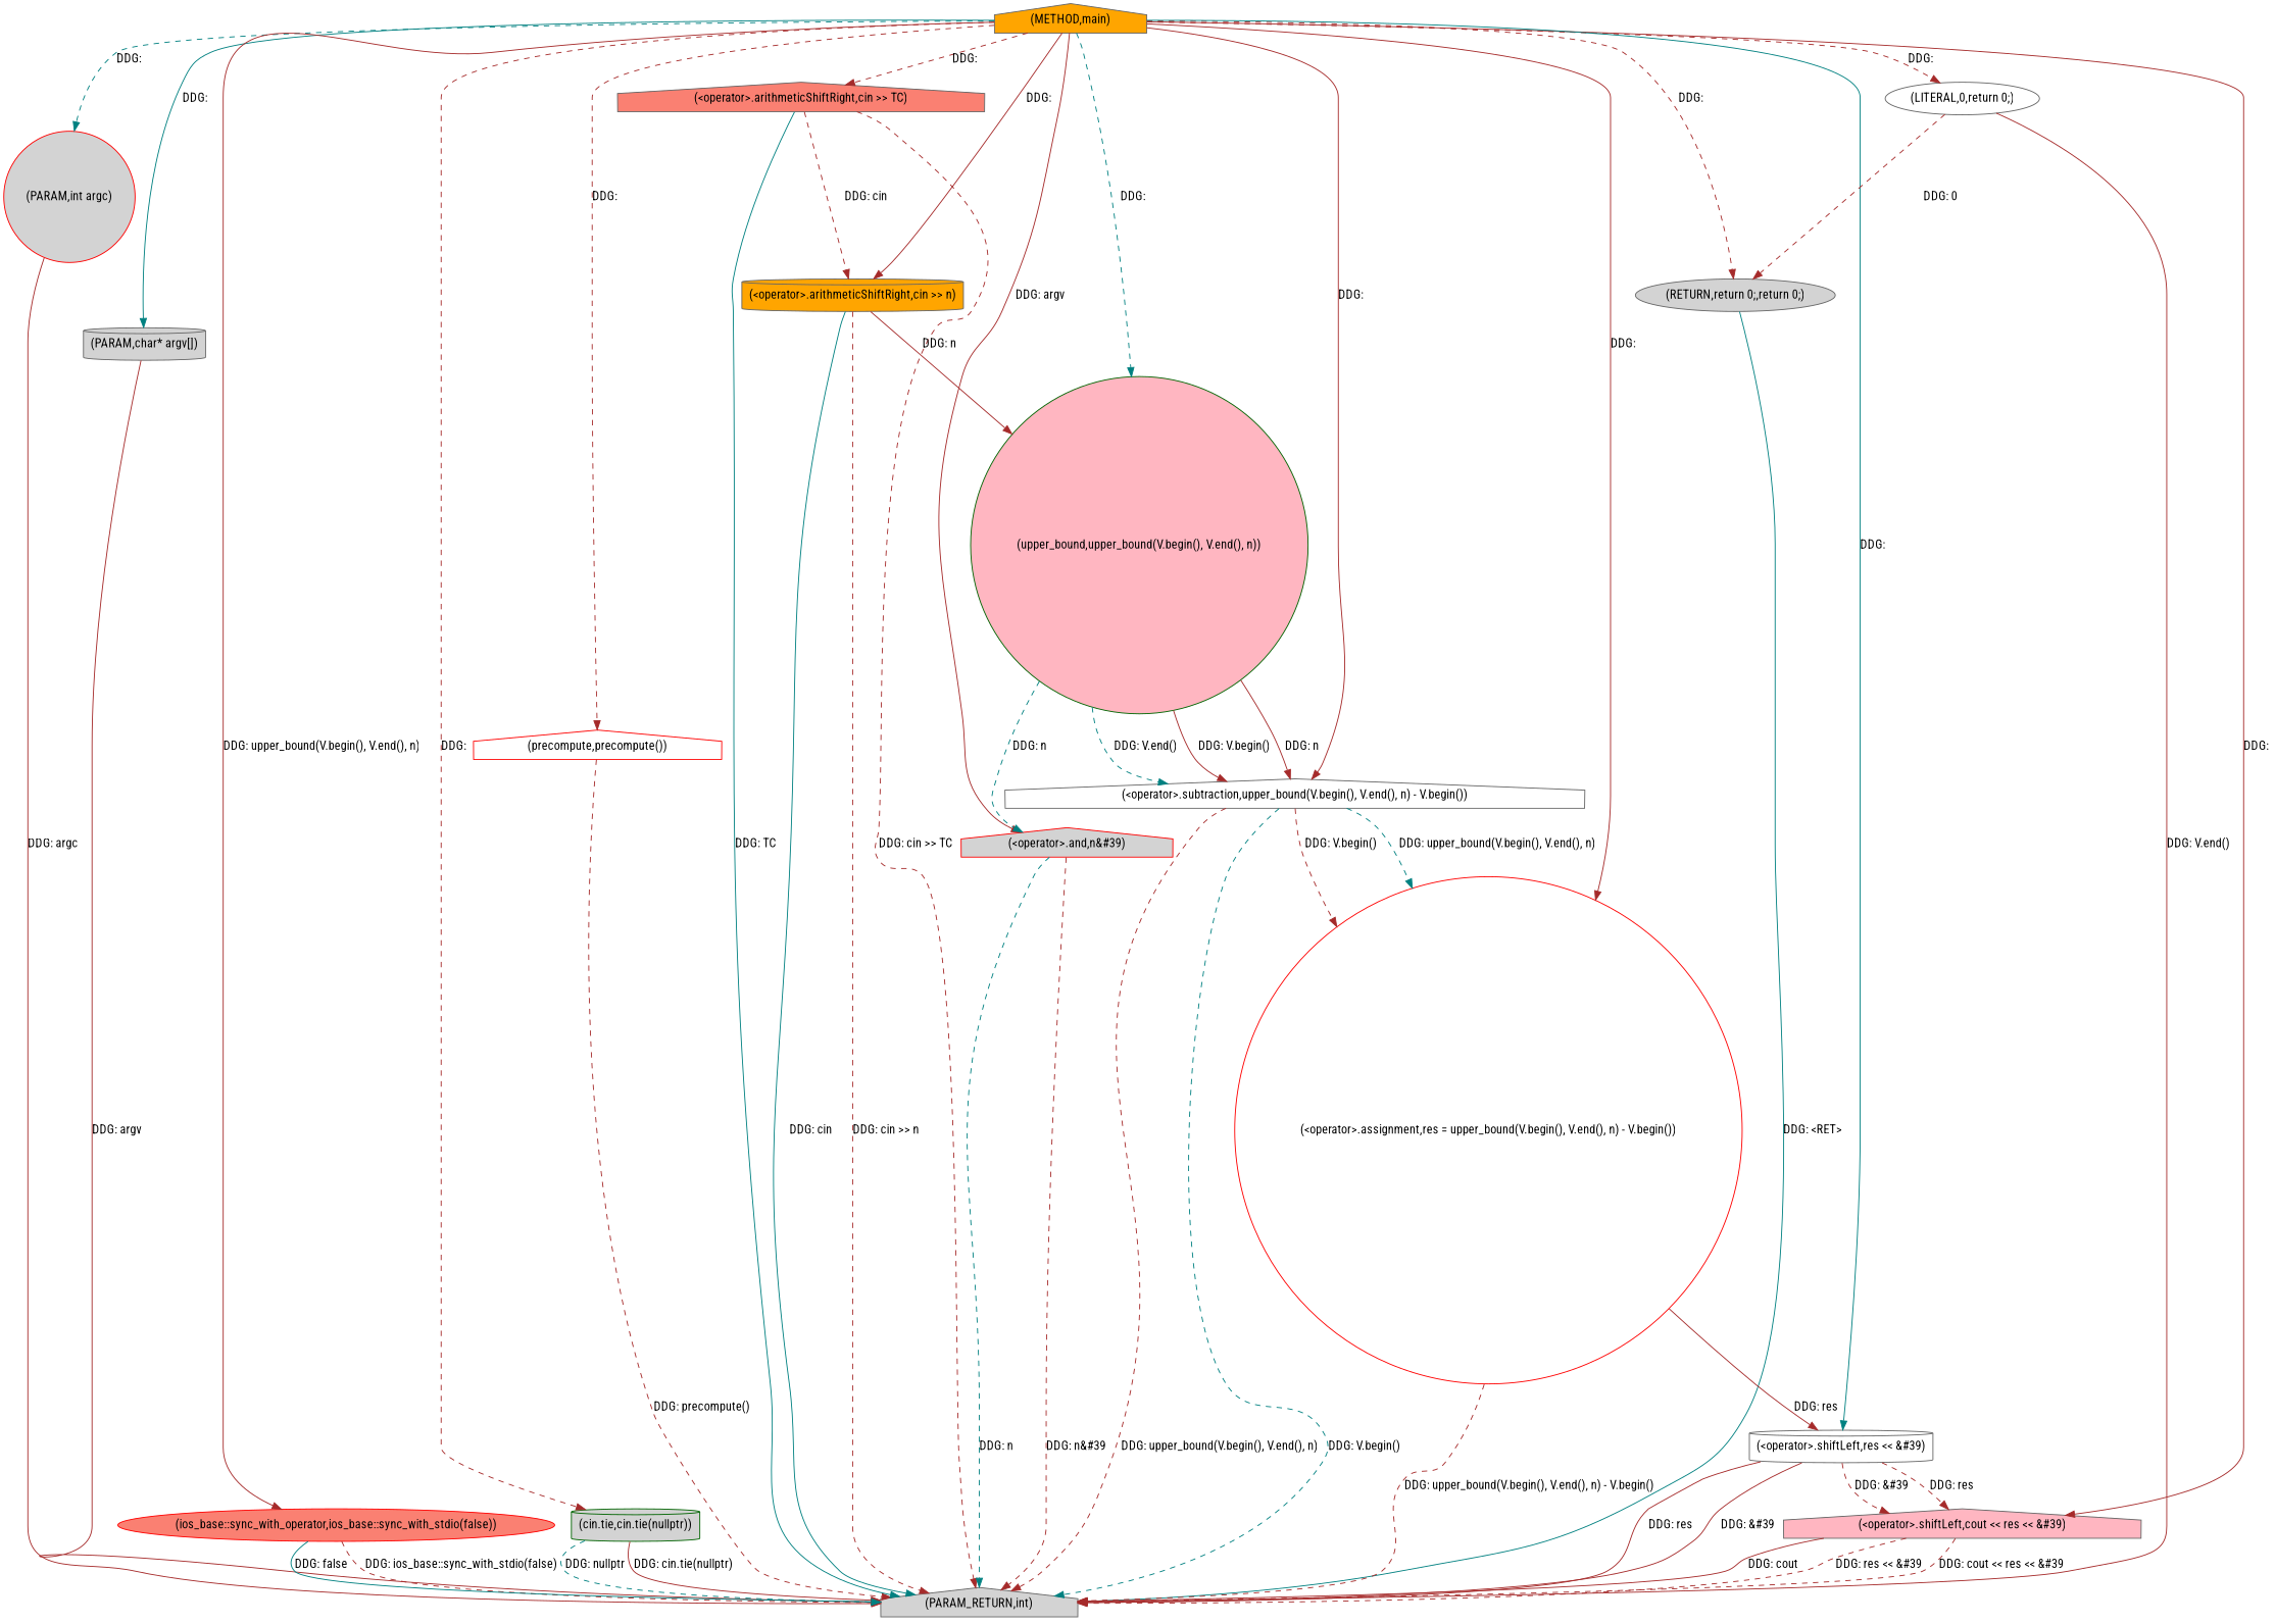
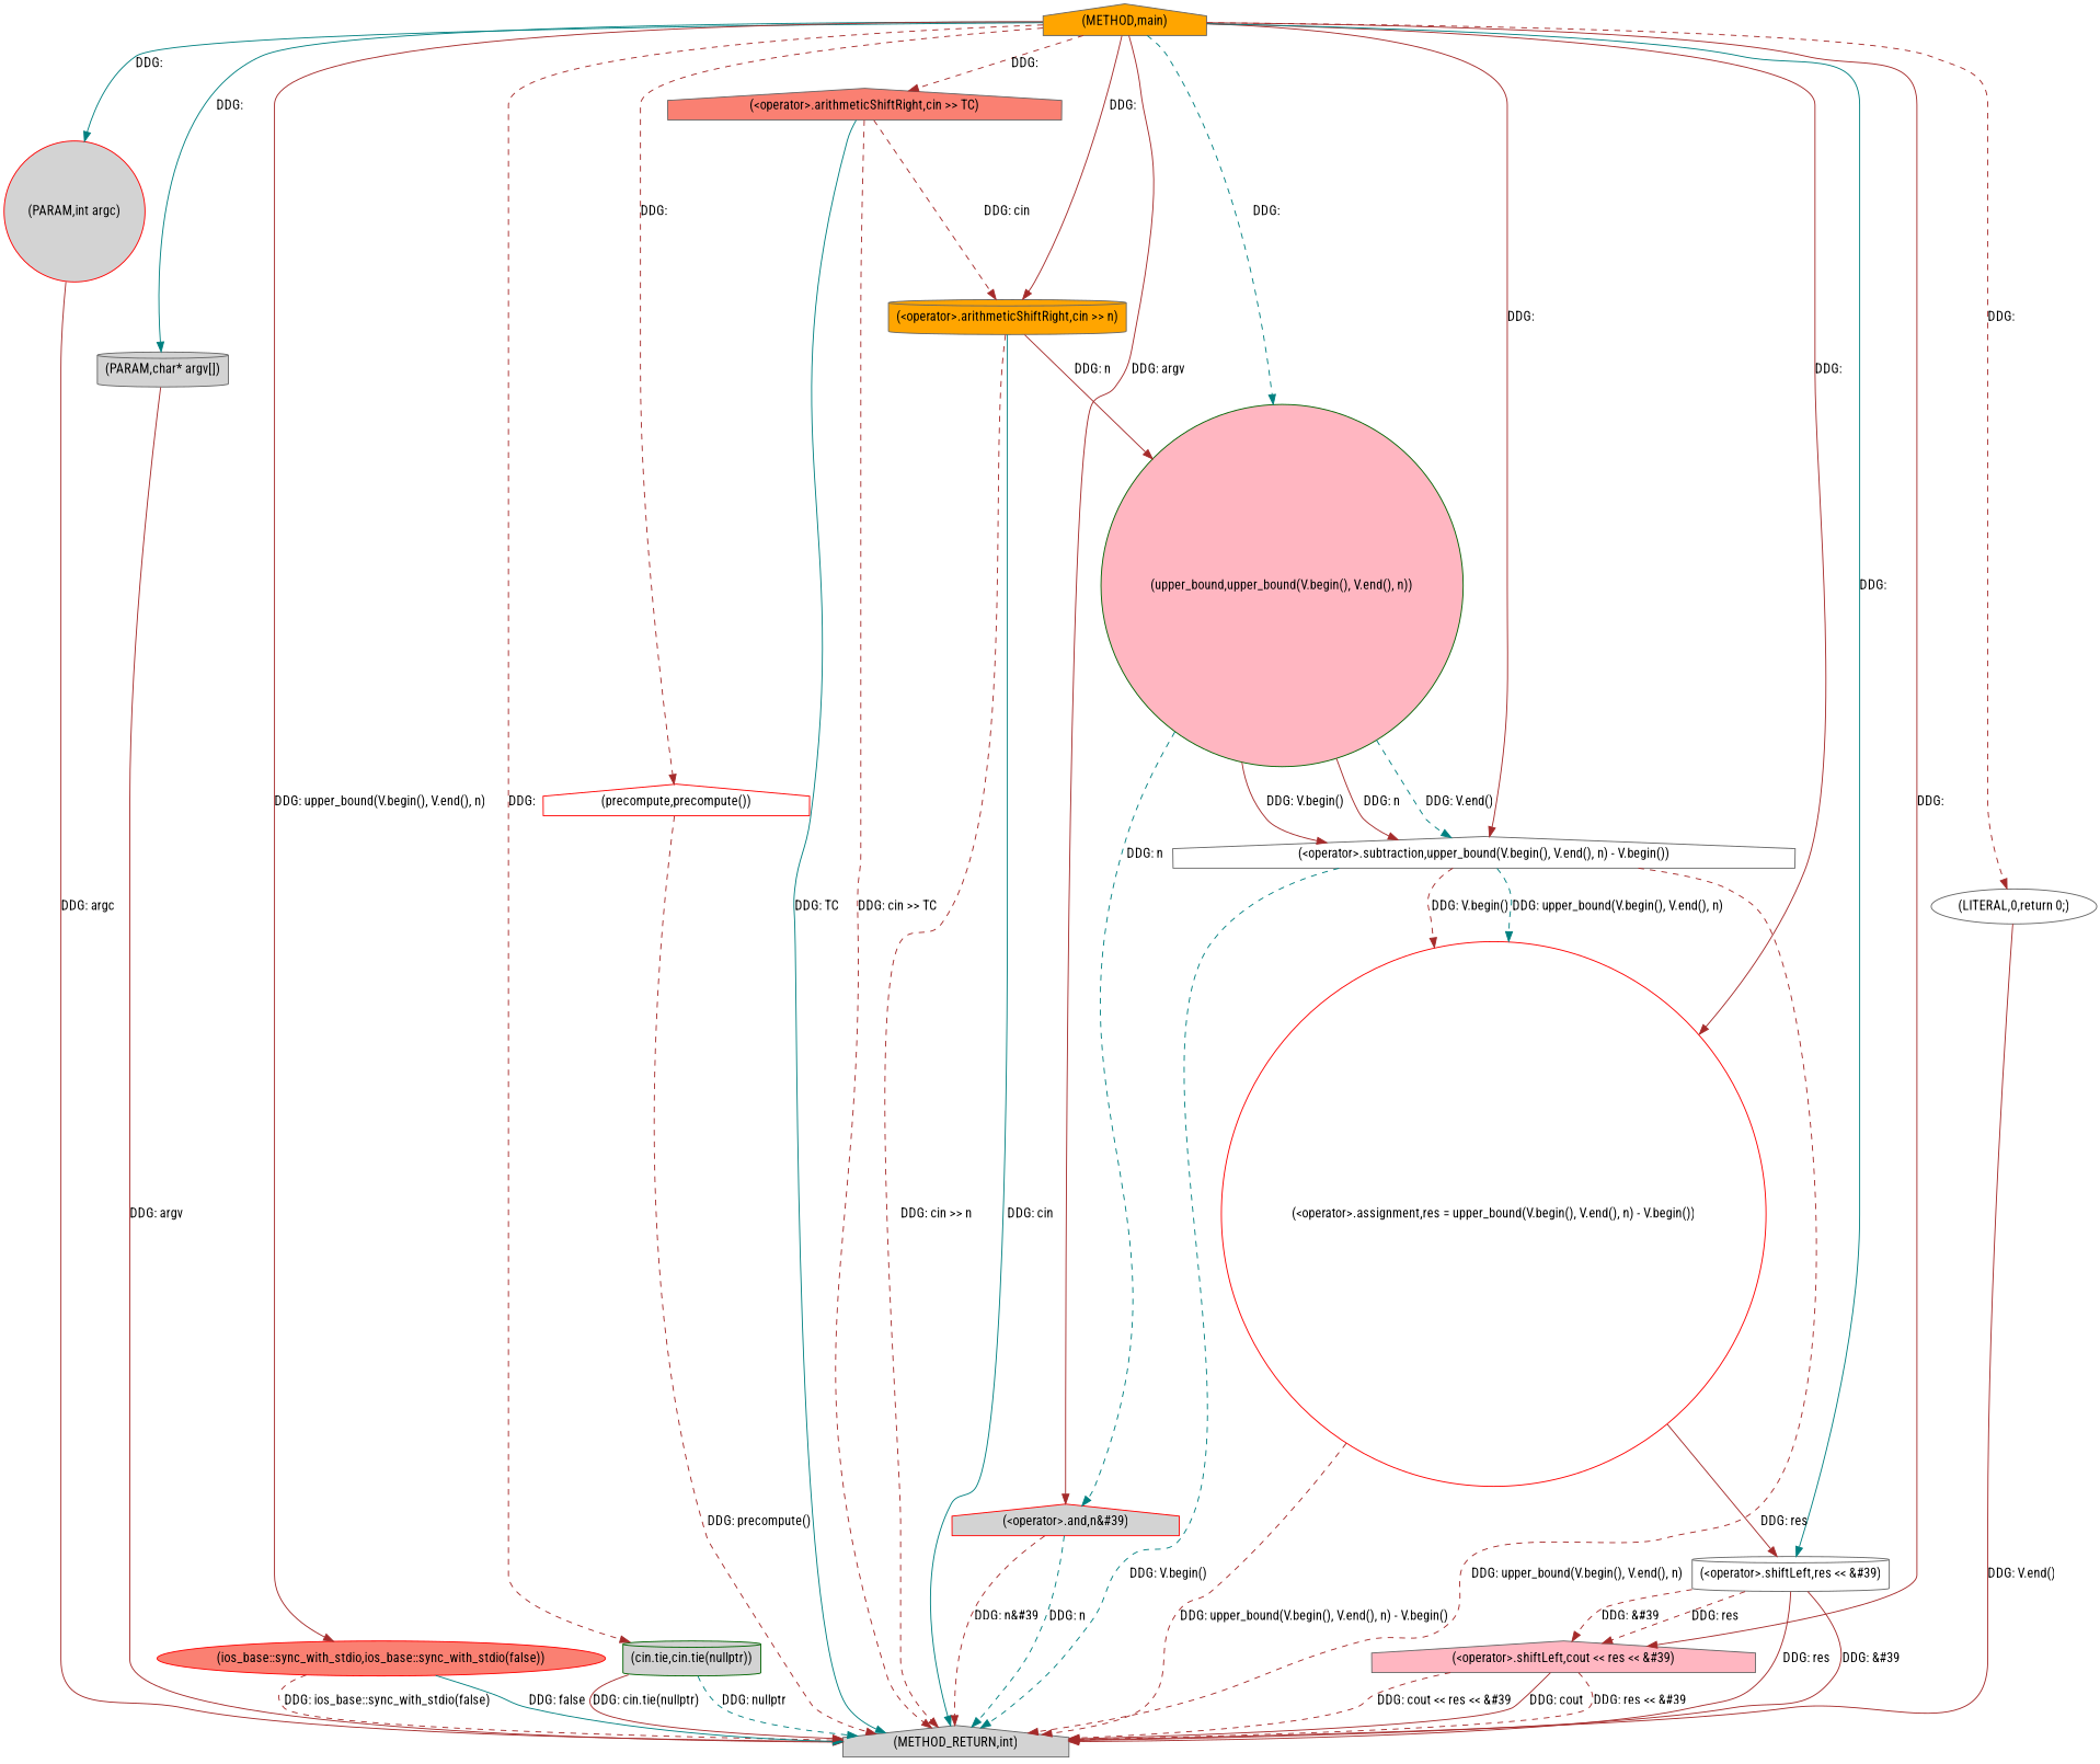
  digraph {
    fontname="Roboto Condensed"
    node [color=gray40 fillcolor=lightgrey fontname="Roboto Condensed" shape=house style=filled]
    edge [color=brown fontname="Roboto Condensed" style=dashed]
    n1 [fillcolor=orange label="(METHOD,main)"]
    n2 [color=red label="(PARAM,int argc)" shape=circle]
    n3 [label="(PARAM,char* argv[])" shape=cylinder]
-   n4 [color=red fillcolor=salmon label="(ios_base::sync_with_operator,ios_base::sync_with_stdio(false))" shape=ellipse]
+   n4 [color=red fillcolor=salmon label="(ios_base::sync_with_stdio,ios_base::sync_with_stdio(false))" shape=ellipse]
    n5 [color=darkgreen label="(cin.tie,cin.tie(nullptr))" shape=cylinder]
    n6 [color=red fillcolor=white label="(precompute,precompute())"]
    n7 [fillcolor=salmon label="(<operator>.arithmeticShiftRight,cin >> TC)"]
-   n8 [label="(RETURN,return 0;,return 0;)" shape=ellipse]
    n9 [fillcolor=orange label="(<operator>.arithmeticShiftRight,cin >> n)" shape=cylinder]
    n10 [color=red fillcolor=white label="(<operator>.assignment,res = upper_bound(V.begin(), V.end(), n) - V.begin())" shape=circle]
    n11 [fillcolor=lightpink label="(<operator>.shiftLeft,cout << res << &#39)"]
    n12 [color=red label="(<operator>.and,n&#39)"]
    n13 [fillcolor=white label="(LITERAL,0,return 0;)" shape=ellipse]
    n14 [fillcolor=white label="(<operator>.subtraction,upper_bound(V.begin(), V.end(), n) - V.begin())"]
    n15 [fillcolor=white label="(<operator>.shiftLeft,res << &#39)" shape=cylinder]
    n16 [color=darkgreen fillcolor=lightpink label="(upper_bound,upper_bound(V.begin(), V.end(), n))" shape=circle]
-   n17 [label="(PARAM_RETURN,int)"]
-   n1 -> n2 [color=teal label="DDG: "]
+   n17 [label="(METHOD_RETURN,int)"]
+   n1 -> n2 [color=teal label="DDG: " style=solid]
    n1 -> n3 [color=teal label="DDG: " style=solid]
    n1 -> n4 [label="DDG: upper_bound(V.begin(), V.end(), n)" style=solid]
    n1 -> n5 [label="DDG: "]
    n1 -> n6 [label="DDG: "]
    n1 -> n7 [label="DDG: "]
-   n1 -> n8 [label="DDG: "]
    n1 -> n9 [label="DDG: " style=solid]
    n1 -> n10 [label="DDG: " style=solid]
    n1 -> n11 [label="DDG: " style=solid]
    n1 -> n12 [label="DDG: argv" style=solid]
    n1 -> n13 [label="DDG: "]
    n1 -> n14 [label="DDG: " style=solid]
    n1 -> n15 [color=teal label="DDG: " style=solid]
    n1 -> n16 [color=teal label="DDG: "]
    n2 -> n17 [label="DDG: argc" style=solid]
    n3 -> n17 [label="DDG: argv" style=solid]
    n4 -> n17 [label="DDG: ios_base::sync_with_stdio(false)"]
    n4 -> n17 [color=teal label="DDG: false" style=solid]
    n5 -> n17 [label="DDG: cin.tie(nullptr)" style=solid]
    n5 -> n17 [color=teal label="DDG: nullptr"]
    n6 -> n17 [label="DDG: precompute()"]
    n7 -> n9 [label="DDG: cin"]
    n7 -> n17 [color=teal label="DDG: TC" style=solid]
    n7 -> n17 [label="DDG: cin >> TC"]
-   n8 -> n17 [color=teal label="DDG: <RET>" style=solid]
    n9 -> n16 [label="DDG: n" style=solid]
    n9 -> n17 [color=teal label="DDG: cin" style=solid]
    n9 -> n17 [label="DDG: cin >> n"]
    n10 -> n15 [label="DDG: res" style=solid]
    n10 -> n17 [label="DDG: upper_bound(V.begin(), V.end(), n) - V.begin()"]
    n11 -> n17 [label="DDG: res << &#39"]
    n11 -> n17 [label="DDG: cout << res << &#39"]
    n11 -> n17 [label="DDG: cout" style=solid]
    n12 -> n17 [color=teal label="DDG: n"]
    n12 -> n17 [label="DDG: n&#39"]
-   n13 -> n8 [label="DDG: 0"]
    n13 -> n17 [label="DDG: V.end()" style=solid]
    n14 -> n10 [label="DDG: V.begin()"]
    n14 -> n10 [color=teal label="DDG: upper_bound(V.begin(), V.end(), n)"]
    n14 -> n17 [label="DDG: upper_bound(V.begin(), V.end(), n)"]
    n14 -> n17 [color=teal label="DDG: V.begin()"]
    n15 -> n11 [label="DDG: res"]
    n15 -> n11 [label="DDG: &#39"]
    n15 -> n17 [label="DDG: res" style=solid]
    n15 -> n17 [label="DDG: &#39" style=solid]
    n16 -> n12 [color=teal label="DDG: n"]
    n16 -> n14 [color=teal label="DDG: V.end()"]
    n16 -> n14 [label="DDG: V.begin()" style=solid]
    n16 -> n14 [label="DDG: n" style=solid]
  }
